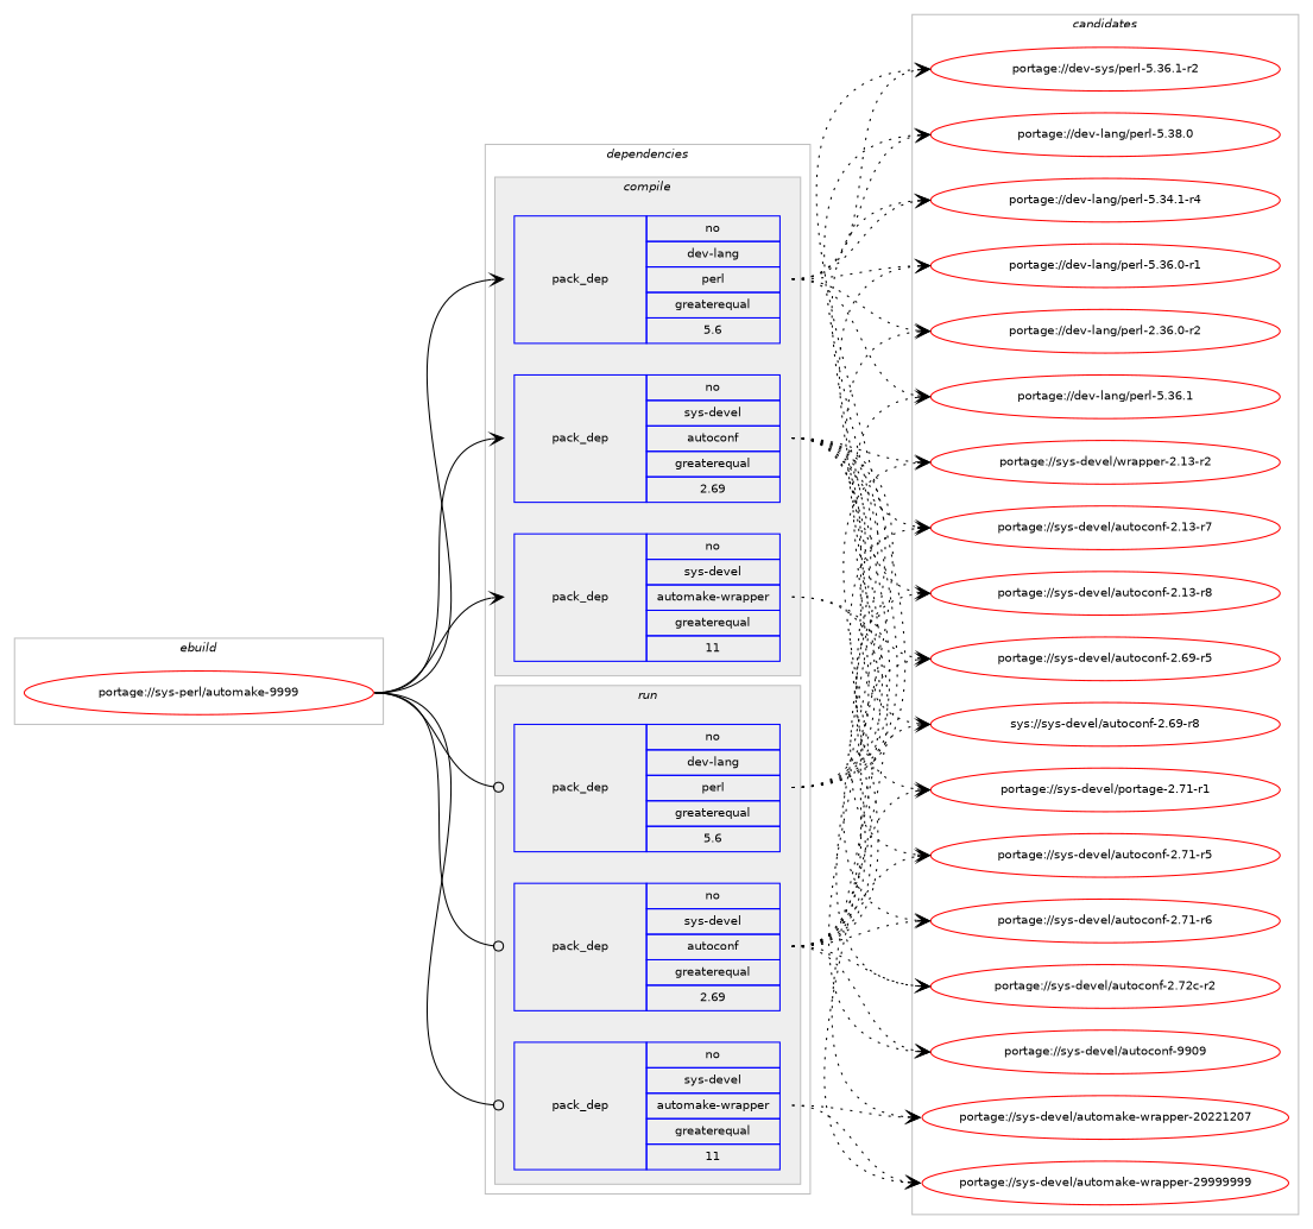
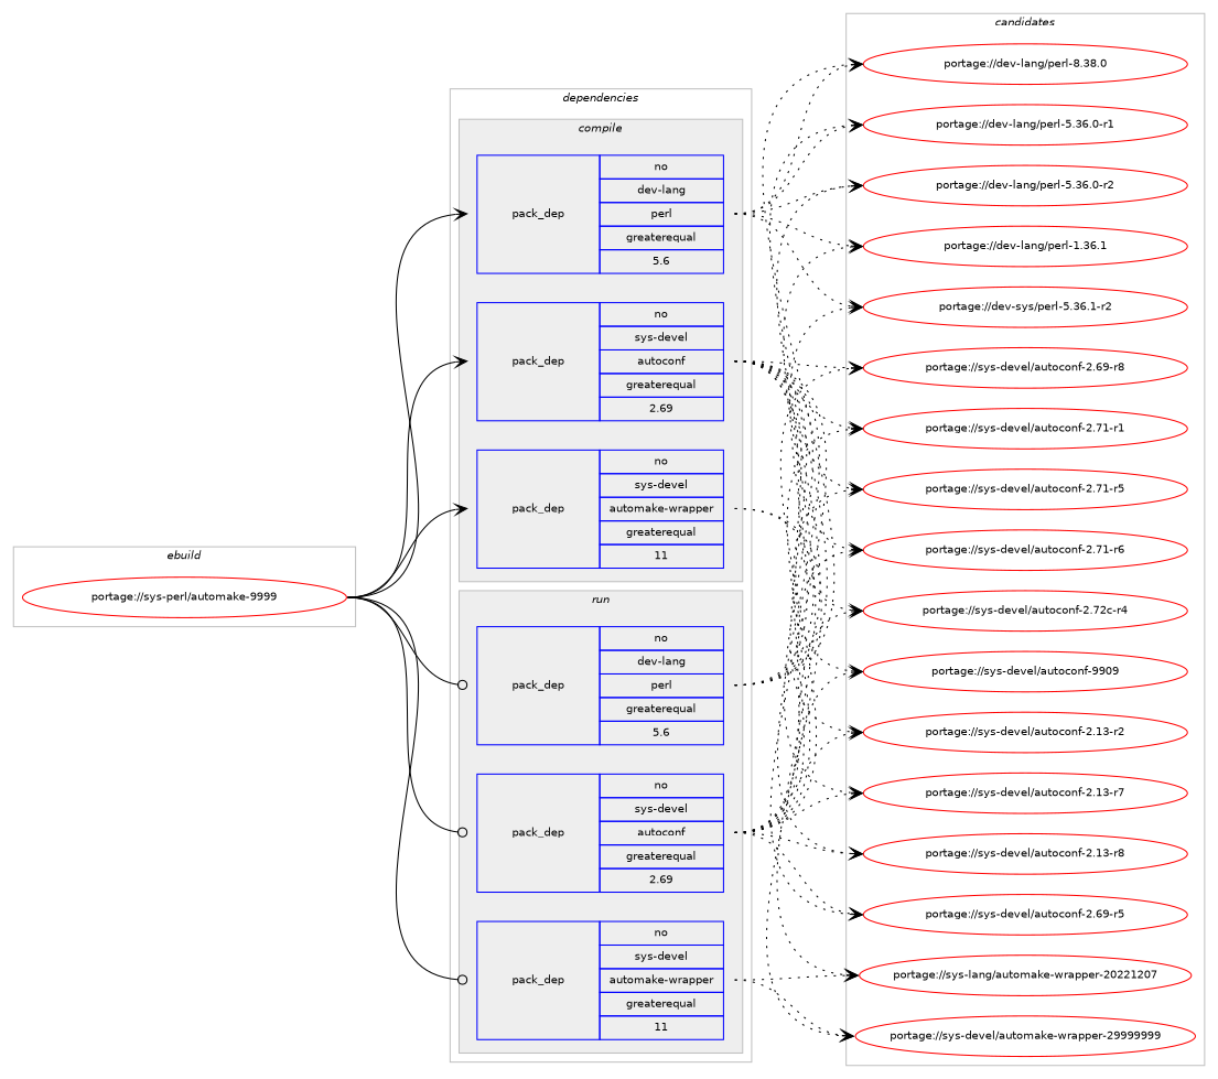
  digraph {
    compound=true
    concentrate=true
    fontname=Helvetica
    fontsize=10
    newrank=true
    rankdir=LR
    ranksep=1.5
    node [color=red fontname=Helvetica fontsize=10]
    edge [arrowhead=vee headport=w style=dotted tailport=e weight=100]
    n1 [label="portage://sys-perl/automake-9999" width=4]
    n2 [color=blue label=<<TABLE BORDER="0" CELLBORDER="1" CELLSPACING="0" CELLPADDING="4" WIDTH="220"><TR><TD ROWSPAN="6" CELLPADDING="30">pack_dep</TD></TR><TR><TD WIDTH="110">no</TD></TR><TR><TD>dev-lang</TD></TR><TR><TD>perl</TD></TR><TR><TD>greaterequal</TD></TR><TR><TD>5.6</TD></TR></TABLE>> shape=none]
    n3 [color=blue label=<<TABLE BORDER="0" CELLBORDER="1" CELLSPACING="0" CELLPADDING="4" WIDTH="220"><TR><TD ROWSPAN="6" CELLPADDING="30">pack_dep</TD></TR><TR><TD WIDTH="110">no</TD></TR><TR><TD>sys-devel</TD></TR><TR><TD>autoconf</TD></TR><TR><TD>greaterequal</TD></TR><TR><TD>2.69</TD></TR></TABLE>> shape=none]
    n4 [color=blue label=<<TABLE BORDER="0" CELLBORDER="1" CELLSPACING="0" CELLPADDING="4" WIDTH="220"><TR><TD ROWSPAN="6" CELLPADDING="30">pack_dep</TD></TR><TR><TD WIDTH="110">no</TD></TR><TR><TD>sys-devel</TD></TR><TR><TD>automake-wrapper</TD></TR><TR><TD>greaterequal</TD></TR><TR><TD>11</TD></TR></TABLE>> shape=none]
    n5 [color=blue label=<<TABLE BORDER="0" CELLBORDER="1" CELLSPACING="0" CELLPADDING="4" WIDTH="220"><TR><TD ROWSPAN="6" CELLPADDING="30">pack_dep</TD></TR><TR><TD WIDTH="110">no</TD></TR><TR><TD>dev-lang</TD></TR><TR><TD>perl</TD></TR><TR><TD>greaterequal</TD></TR><TR><TD>5.6</TD></TR></TABLE>> shape=none]
    n6 [color=blue label=<<TABLE BORDER="0" CELLBORDER="1" CELLSPACING="0" CELLPADDING="4" WIDTH="220"><TR><TD ROWSPAN="6" CELLPADDING="30">pack_dep</TD></TR><TR><TD WIDTH="110">no</TD></TR><TR><TD>sys-devel</TD></TR><TR><TD>autoconf</TD></TR><TR><TD>greaterequal</TD></TR><TR><TD>2.69</TD></TR></TABLE>> shape=none]
    n7 [color=blue label=<<TABLE BORDER="0" CELLBORDER="1" CELLSPACING="0" CELLPADDING="4" WIDTH="220"><TR><TD ROWSPAN="6" CELLPADDING="30">pack_dep</TD></TR><TR><TD WIDTH="110">no</TD></TR><TR><TD>sys-devel</TD></TR><TR><TD>automake-wrapper</TD></TR><TR><TD>greaterequal</TD></TR><TR><TD>11</TD></TR></TABLE>> shape=none]
-   n8 [label="portage://dev-lang/perl-5.34.1-r4" width=4]
    n9 [label="portage://dev-lang/perl-5.36.0-r1" width=4]
-   n10 [label="portage://dev-lang/perl-2.36.0-r2" width=4]
-   n11 [label="portage://dev-lang/perl-5.36.1" width=4]
+   n10 [label="portage://dev-lang/perl-5.36.0-r2" width=4]
+   n11 [label="portage://dev-lang/perl-1.36.1" width=4]
    n12 [label="portage://dev-sys/perl-5.36.1-r2" width=4]
-   n13 [label="portage://dev-lang/perl-5.38.0" width=4]
-   n14 [label="portage://sys-devel/wrapper-2.13-r2" width=4]
+   n13 [label="portage://dev-lang/perl-8.38.0" width=4]
+   n14 [label="portage://sys-devel/autoconf-2.13-r2" width=4]
    n15 [label="portage://sys-devel/autoconf-2.13-r7" width=4]
    n16 [label="portage://sys-devel/autoconf-2.13-r8" width=4]
    n17 [label="portage://sys-devel/autoconf-2.69-r5" width=4]
-   n18 [label="sys://sys-devel/autoconf-2.69-r8" width=4]
-   n19 [label="portage://sys-devel/portage-2.71-r1" width=4]
+   n18 [label="portage://sys-devel/autoconf-2.69-r8" width=4]
+   n19 [label="portage://sys-devel/autoconf-2.71-r1" width=4]
    n20 [label="portage://sys-devel/autoconf-2.71-r5" width=4]
    n21 [label="portage://sys-devel/autoconf-2.71-r6" width=4]
-   n22 [label="portage://sys-devel/autoconf-2.72c-r2" width=4]
+   n22 [label="portage://sys-devel/autoconf-2.72c-r4" width=4]
    n23 [label="portage://sys-devel/autoconf-9909" width=4]
-   n24 [label="portage://sys-devel/automake-wrapper-20221207" width=4]
+   n24 [label="portage://sys-lang/automake-wrapper-20221207" width=4]
    n25 [label="portage://sys-devel/automake-wrapper-29999999" width=4]
    subgraph cluster_1 {
      color=gray
      label=<<i>ebuild</i>>
      rank=same
      n1
    }
    subgraph cluster_2 {
      color=gray
      label=<<i>dependencies</i>>
      subgraph cluster_3 {
        color=gray
        fillcolor="#eeeeee"
        label=<<i>compile</i>>
        style=filled
        subgraph sub_4 {
          color=gray
          fillcolor="#eeeeee"
          label=<<i>compile</i>>
          style=filled
          n2
        }
        subgraph sub_5 {
          color=gray
          fillcolor="#eeeeee"
          label=<<i>compile</i>>
          style=filled
          n3
        }
        subgraph sub_6 {
          color=gray
          fillcolor="#eeeeee"
          label=<<i>compile</i>>
          style=filled
          n4
        }
      }
      subgraph cluster_7 {
        color=gray
        fillcolor="#eeeeee"
        label=<<i>compile and run</i>>
        style=filled
      }
      subgraph cluster_8 {
        color=gray
        fillcolor="#eeeeee"
        label=<<i>run</i>>
        style=filled
        subgraph sub_9 {
          color=gray
          fillcolor="#eeeeee"
          label=<<i>run</i>>
          style=filled
          n5
        }
        subgraph sub_10 {
          color=gray
          fillcolor="#eeeeee"
          label=<<i>run</i>>
          style=filled
          n6
        }
        subgraph sub_11 {
          color=gray
          fillcolor="#eeeeee"
          label=<<i>run</i>>
          style=filled
          n7
        }
      }
    }
    subgraph cluster_12 {
      color=gray
      label=<<i>candidates</i>>
      rank=same
      subgraph sub_13 {
        color=black
        label=<<i>candidates</i>>
        nodesep=1
        rank=same
-       n8
        n9
        n10
        n11
        n12
        n13
      }
      subgraph sub_14 {
        color=black
        label=<<i>candidates</i>>
        nodesep=1
        rank=same
        n14
        n15
        n16
        n17
        n18
        n19
        n20
        n21
        n22
        n23
      }
      subgraph sub_15 {
        color=black
        label=<<i>candidates</i>>
        nodesep=1
        rank=same
        n24
        n25
      }
      subgraph sub_16 {
        color=black
        label=<<i>candidates</i>>
        nodesep=1
        rank=same
-       n8
        n9
        n10
        n11
        n12
        n13
      }
      subgraph sub_17 {
        color=black
        label=<<i>candidates</i>>
        nodesep=1
        rank=same
        n14
        n15
        n16
        n17
        n18
        n19
        n20
        n21
        n22
        n23
      }
      subgraph sub_18 {
        color=black
        label=<<i>candidates</i>>
        nodesep=1
        rank=same
        n24
        n25
      }
    }
    n1 -> n2 [style=solid weight=20]
    n1 -> n3 [style=solid weight=20]
    n1 -> n4 [style=solid weight=20]
    n1 -> n5 [arrowhead=odot style=solid weight=20]
    n1 -> n6 [arrowhead=odot style=solid weight=20]
    n1 -> n7 [arrowhead=odot style=solid weight=20]
-   n2 -> n8
    n2 -> n9
    n2 -> n10
    n2 -> n11
    n2 -> n12
    n2 -> n13
    n3 -> n14
    n3 -> n15
    n3 -> n16
    n3 -> n17
    n3 -> n18
    n3 -> n19
    n3 -> n20
    n3 -> n21
    n3 -> n22
    n3 -> n23
    n4 -> n24
    n4 -> n25
-   n5 -> n8
    n5 -> n9
    n5 -> n10
    n5 -> n11
    n5 -> n12
    n5 -> n13
    n6 -> n14
    n6 -> n15
    n6 -> n16
    n6 -> n17
    n6 -> n18
    n6 -> n19
    n6 -> n20
    n6 -> n21
    n6 -> n22
    n6 -> n23
    n7 -> n24
    n7 -> n25
  }
